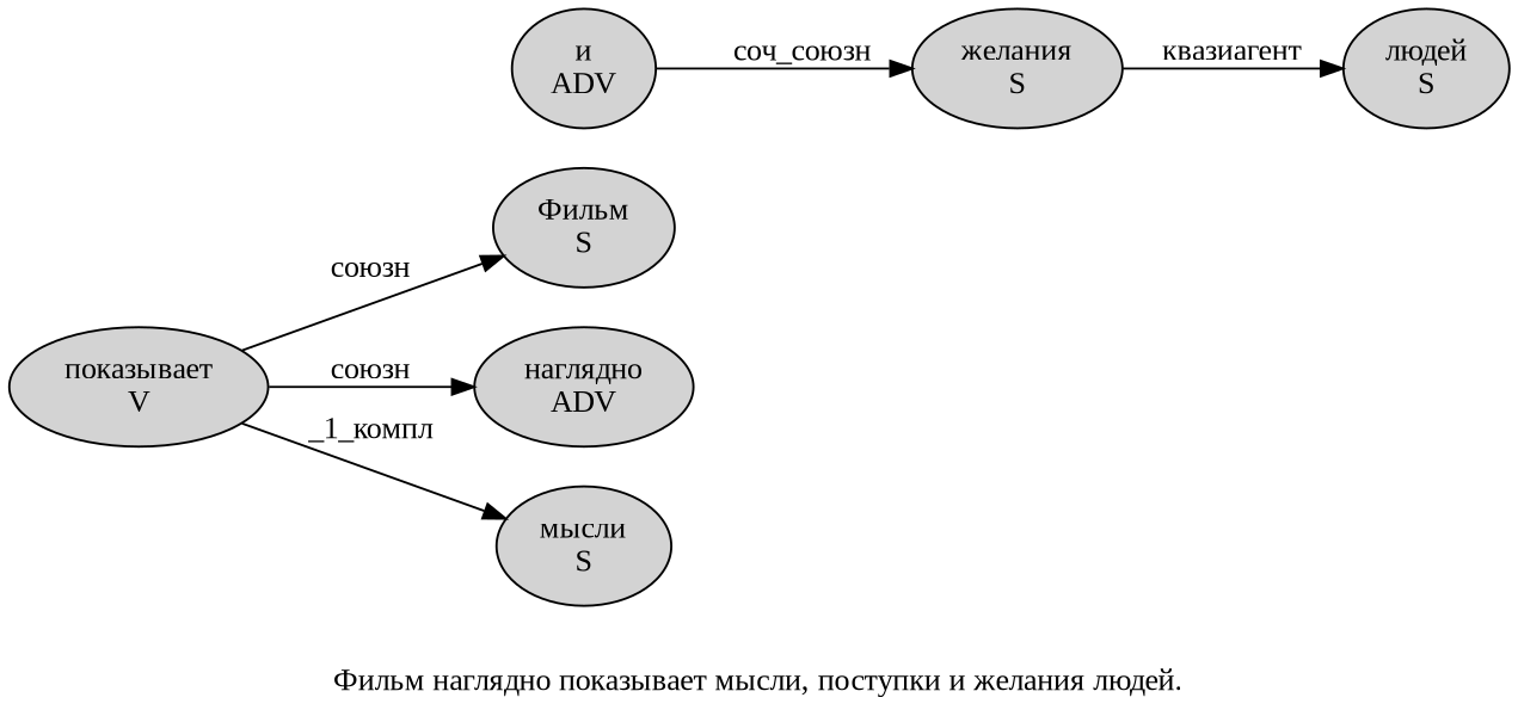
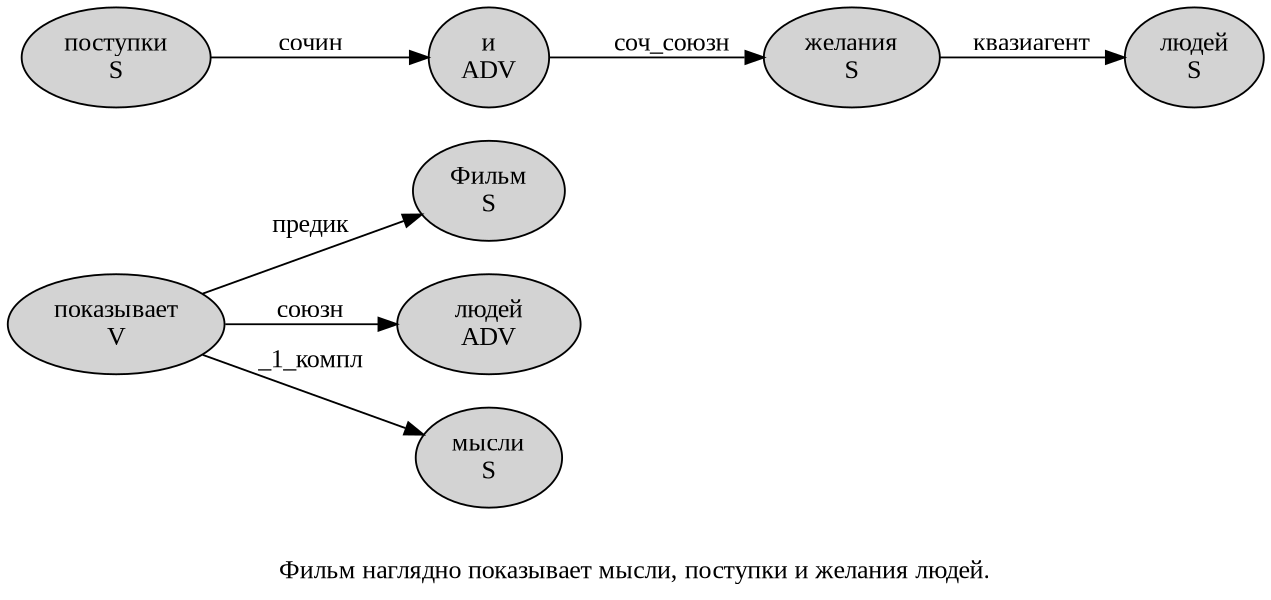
  digraph {
    fontname="Liberation Serif"
    label="Фильм наглядно показывает мысли, поступки и желания людей."
    rankdir=LR
    node [fillcolor=lightgray fontname="Liberation Serif" penwidth=1 shape=ellipse style=filled]
    edge [fontname="Liberation Serif"]
    n1 [label="Фильм\nS"]
-   n2 [label="наглядно\nADV"]
+   n2 [label="людей\nADV"]
    n3 [label="показывает\nV"]
    n4 [label="мысли\nS"]
+   n5 [label="поступки\nS"]
    n6 [label="и\nADV"]
    n7 [label="желания\nS"]
    n8 [label="людей\nS"]
-   n3 -> n1 [label="союзн"]
+   n3 -> n1 [label="предик"]
    n3 -> n2 [label="союзн"]
    n3 -> n4 [label="_1_компл"]
+   n5 -> n6 [label="сочин"]
    n6 -> n7 [label="соч_союзн"]
    n7 -> n8 [label="квазиагент"]
  }
